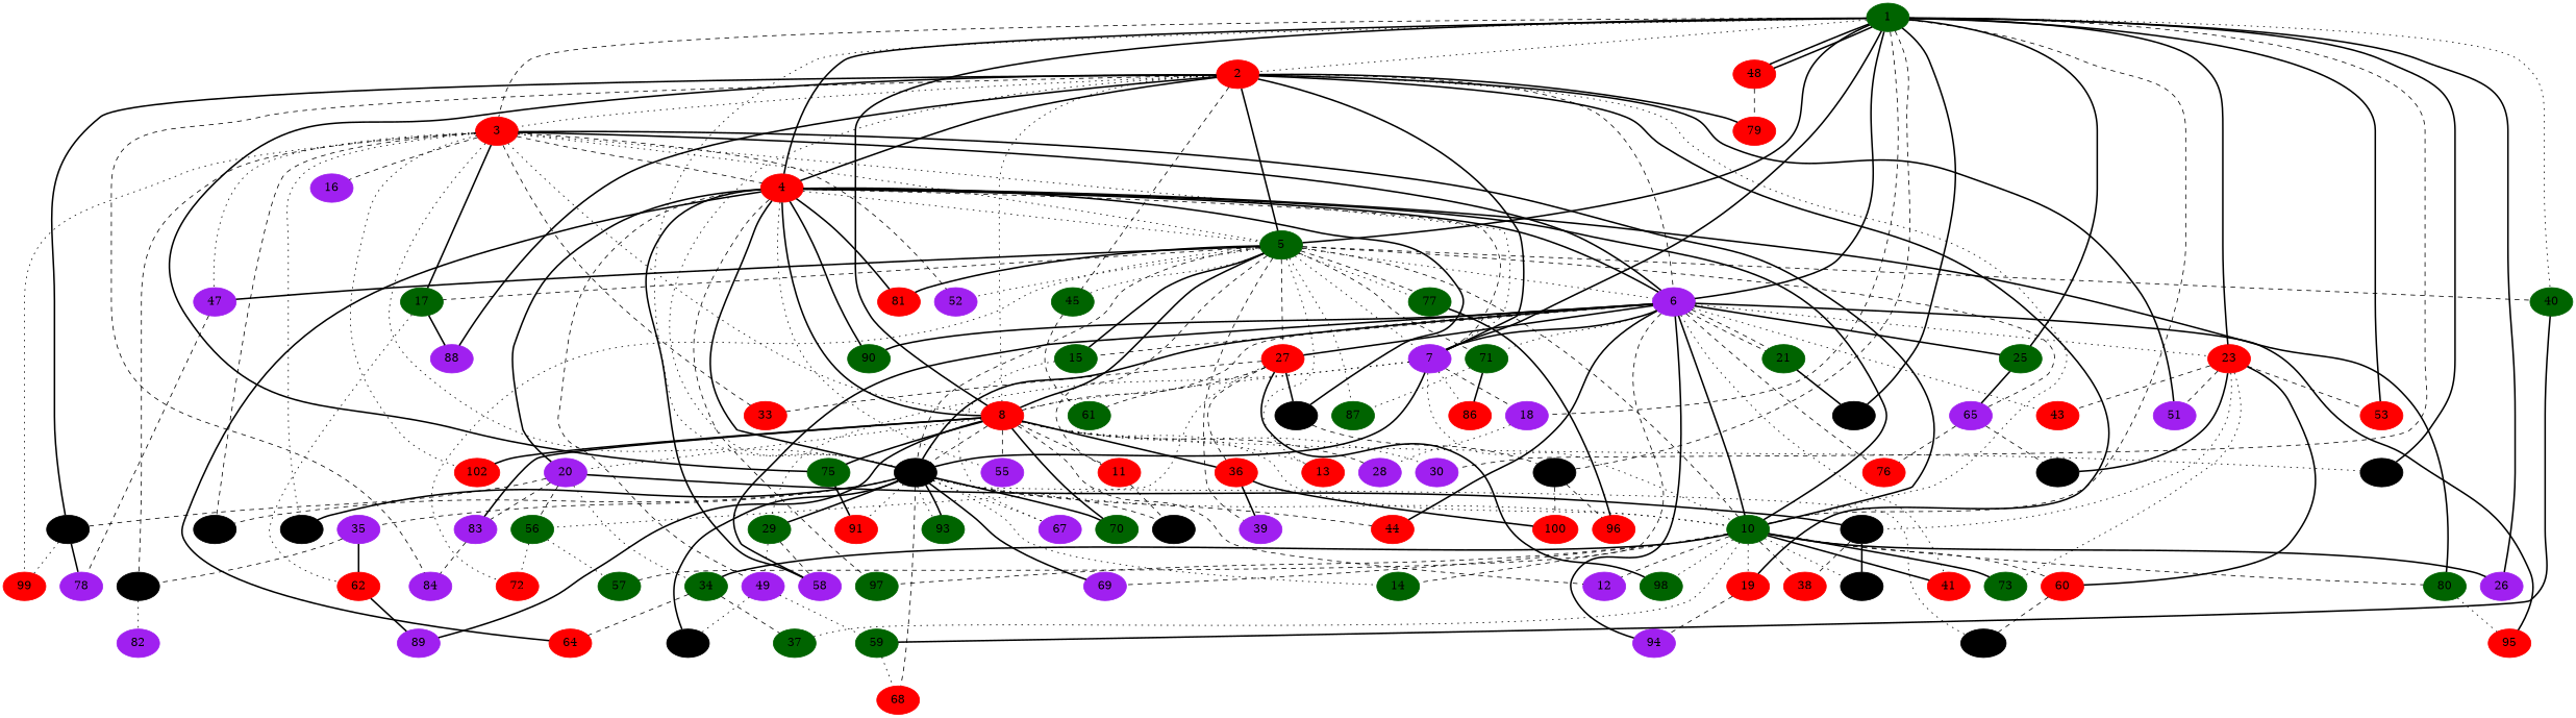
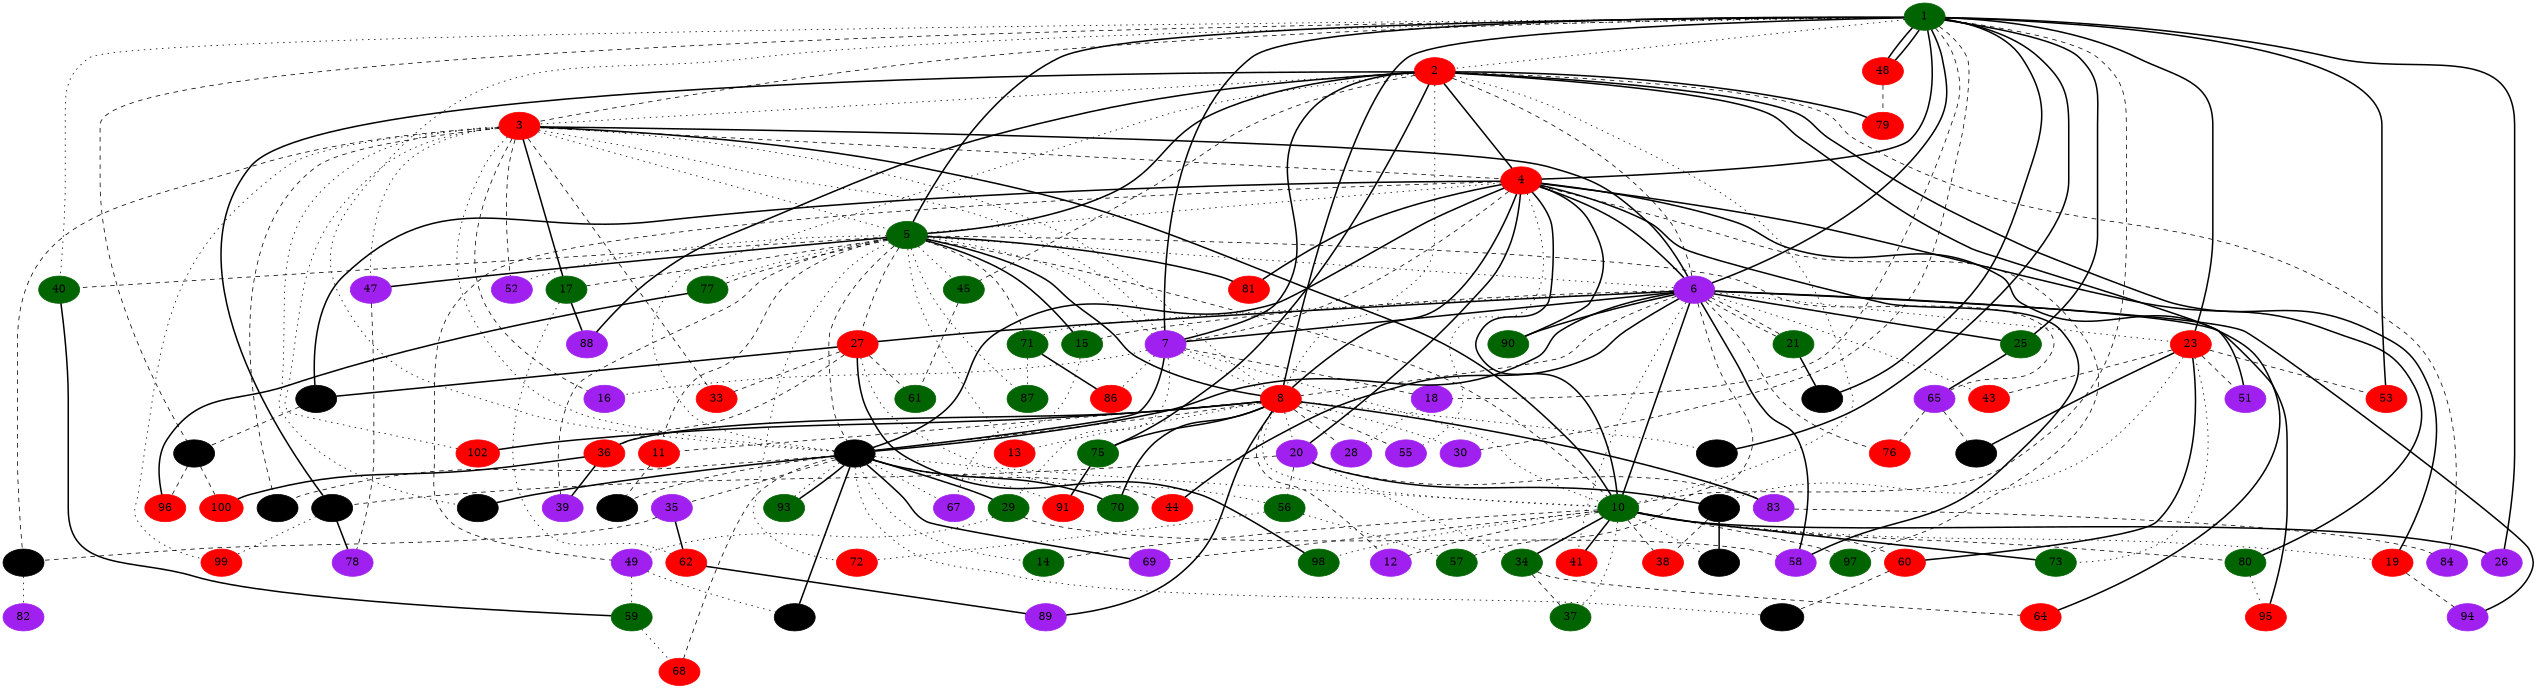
  graph {
    node [color=red style=filled]
    edge [style=bold]
    1 [color=darkgreen]
    2
    3
    4
    5 [color=darkgreen]
    6 [color=purple]
    7 [color=purple]
    8
    9 [color=black]
    10 [color=darkgreen]
    18 [color=purple]
    23
    25 [color=darkgreen]
    26 [color=purple]
    30 [color=purple]
    40 [color=darkgreen]
    48
    53
    63 [color=black]
    66 [color=black]
    74 [color=black]
    19
    45 [color=darkgreen]
    46 [color=black]
    51 [color=purple]
    75 [color=darkgreen]
    79
    84 [color=purple]
    88 [color=purple]
    16 [color=purple]
    17 [color=darkgreen]
    22 [color=black]
    24 [color=black]
    33
    42 [color=black]
    47 [color=purple]
    52 [color=purple]
    99
    102
    20 [color=purple]
    49 [color=purple]
    54 [color=black]
    55 [color=purple]
    58 [color=purple]
    64
    80 [color=darkgreen]
    81
    90 [color=darkgreen]
    97 [color=darkgreen]
    11
    13
    15 [color=darkgreen]
    27
    39 [color=purple]
    65 [color=purple]
    71 [color=darkgreen]
    72
    77 [color=darkgreen]
    87 [color=darkgreen]
    21 [color=darkgreen]
    41
    43
    44
    57 [color=darkgreen]
    76
    94 [color=purple]
    95
    29 [color=darkgreen]
    86
    12 [color=purple]
    28 [color=purple]
    36
    70 [color=darkgreen]
    83 [color=purple]
    89 [color=purple]
    35 [color=purple]
    14 [color=darkgreen]
    31 [color=black]
    67 [color=purple]
    68
    69 [color=purple]
    85 [color=black]
    91
    93 [color=darkgreen]
    101 [color=black]
    34 [color=darkgreen]
    37 [color=darkgreen]
    38
    50 [color=black]
    60
    73 [color=darkgreen]
    98 [color=darkgreen]
    32 [color=black]
    92 [color=black]
    59 [color=darkgreen]
    100
    96
    61 [color=darkgreen]
    78 [color=purple]
    62
    82 [color=purple]
    56 [color=darkgreen]
    1 -- 2 [style=dotted]
    1 -- 3 [style=dashed]
    1 -- 4
    1 -- 5
    1 -- 6
    1 -- 7
    1 -- 8
    1 -- 9 [style=dotted]
    1 -- 10 [style=dashed]
    1 -- 18 [style=dashed]
    1 -- 23
    1 -- 25
    1 -- 26
    1 -- 30 [style=dashed]
    1 -- 40 [style=dotted]
    1 -- 48
    1 -- 48
    1 -- 53
    1 -- 63
    1 -- 66 [style=dashed]
    1 -- 74
    2 -- 3 [style=dotted]
    2 -- 4
    2 -- 5
    2 -- 6 [style=dashed]
    2 -- 7
    2 -- 8 [style=dotted]
    2 -- 9 [style=dotted]
    2 -- 10 [style=dotted]
    2 -- 19
    2 -- 45 [style=dashed]
    2 -- 46
    2 -- 51
    2 -- 75
    2 -- 79
    2 -- 84 [style=dashed]
    2 -- 88
    3 -- 4 [style=dashed]
    3 -- 5 [style=dotted]
    3 -- 6
    3 -- 7 [style=dotted]
    3 -- 8 [style=dotted]
    3 -- 9 [style=dotted]
    3 -- 10
    3 -- 16 [style=dashed]
    3 -- 17
    3 -- 22 [style=dashed]
    3 -- 24 [style=dotted]
    3 -- 33 [style=dashed]
    3 -- 42 [style=dashed]
    3 -- 47 [style=dotted]
    3 -- 52 [style=dashed]
    3 -- 99 [style=dotted]
    3 -- 102 [style=dotted]
    4 -- 5 [style=dotted]
    4 -- 6
    4 -- 7 [style=dashed]
    4 -- 8
    4 -- 9
    4 -- 10
    4 -- 20
    4 -- 49 [style=dashed]
    4 -- 54
    4 -- 55 [style=dotted]
    4 -- 58
    4 -- 64
    4 -- 80
    4 -- 81
    4 -- 90
    4 -- 97 [style=dashed]
    5 -- 6 [style=dotted]
    5 -- 7 [style=dotted]
    5 -- 8
    5 -- 9 [style=dashed]
    5 -- 10 [style=dashed]
    5 -- 40 [style=dashed]
    5 -- 45 [style=dotted]
    5 -- 17 [style=dashed]
    5 -- 47
    5 -- 52 [style=dotted]
    5 -- 81
    5 -- 11 [style=dashed]
    5 -- 13 [style=dotted]
    5 -- 15
    5 -- 27 [style=dashed]
    5 -- 39 [style=dashed]
    5 -- 65 [style=dashed]
    5 -- 71 [style=dashed]
    5 -- 72 [style=dotted]
    5 -- 77 [style=dotted]
    5 -- 77 [style=dashed]
    5 -- 87 [style=dotted]
    6 -- 7
    6 -- 8 [style=dashed]
    6 -- 9
    6 -- 10
    6 -- 23 [style=dotted]
    6 -- 25
    6 -- 58
    6 -- 90
    6 -- 15 [style=dashed]
    6 -- 27
    6 -- 71 [style=dotted]
    6 -- 21 [style=dashed]
    6 -- 21 [style=dashed]
    6 -- 41 [style=dotted]
    6 -- 43 [style=dotted]
    6 -- 44
    6 -- 57 [style=dashed]
    6 -- 76 [style=dashed]
    6 -- 94
    6 -- 95
    7 -- 8 [style=dotted]
    7 -- 9
    7 -- 10 [style=dotted]
    7 -- 18 [style=dashed]
+   7 -- 16 [style=dotted]
    7 -- 29 [style=dotted]
    7 -- 86 [style=dotted]
    8 -- 9 [style=dashed]
    8 -- 10 [style=dotted]
    8 -- 30 [style=dotted]
    8 -- 74 [style=dotted]
    8 -- 75
    8 -- 102
    8 -- 20 [style=dotted]
    8 -- 55 [style=dashed]
    8 -- 11 [style=dashed]
    8 -- 13 [style=dotted]
    8 -- 12 [style=dashed]
    8 -- 28 [style=dashed]
    8 -- 36
    8 -- 70
    8 -- 83
    8 -- 89
    9 -- 10 [style=dotted]
    9 -- 22 [style=dashed]
    9 -- 24
    9 -- 44 [style=dashed]
    9 -- 29
    9 -- 70
    9 -- 35 [style=dashed]
    9 -- 14 [style=dotted]
    9 -- 31 [style=dashed]
    9 -- 67 [style=dotted]
    9 -- 68 [style=dashed]
    9 -- 69
    9 -- 85
    9 -- 91 [style=dotted]
    9 -- 93 [style=dotted]
    9 -- 93
    9 -- 101 [style=dotted]
    10 -- 26
    10 -- 19 [style=dotted]
    10 -- 80 [style=dashed]
    10 -- 97 [style=dashed]
    10 -- 41
    10 -- 12 [style=dashed]
    10 -- 14 [style=dashed]
    10 -- 69 [style=dashed]
    10 -- 34
    10 -- 37 [style=dotted]
    10 -- 38 [style=dashed]
    10 -- 50 [style=dotted]
    10 -- 60 [style=dashed]
    10 -- 73
    10 -- 98 [style=dotted]
    18 -- 28 [style=dotted]
    23 -- 53 [style=dashed]
    23 -- 51 [style=dashed]
    23 -- 43 [style=dashed]
    23 -- 60
    23 -- 73 [style=dotted]
    23 -- 32 [style=dotted]
    23 -- 92
    25 -- 65
    40 -- 59
    48 -- 79 [style=dashed]
    66 -- 100 [style=dashed]
    66 -- 96 [style=dashed]
    19 -- 94 [style=dashed]
    45 -- 61 [style=dashed]
    46 -- 99 [style=dotted]
    46 -- 78
    75 -- 91
    17 -- 88
    17 -- 62 [style=dotted]
    42 -- 82 [style=dotted]
    47 -- 78 [style=dashed]
    20 -- 46 [style=dashed]
    20 -- 83 [style=dashed]
    20 -- 34 [style=dotted]
    20 -- 32
    20 -- 56 [style=dashed]
    49 -- 85 [style=dotted]
    49 -- 59 [style=dotted]
    54 -- 66 [style=dashed]
    80 -- 95 [style=dotted]
    11 -- 31 [style=dashed]
    15 -- 67 [style=dotted]
    27 -- 33 [style=dashed]
    27 -- 54
    27 -- 36 [style=dashed]
    27 -- 98
    27 -- 61 [style=dashed]
    27 -- 56 [style=dotted]
    65 -- 76 [style=dashed]
    65 -- 92 [style=dashed]
    71 -- 87 [style=dotted]
    71 -- 86
    77 -- 96
    21 -- 63
    29 -- 49 [style=dotted]
    29 -- 58 [style=dashed]
    36 -- 39
    36 -- 100
    83 -- 84 [style=dashed]
    35 -- 42 [style=dashed]
    35 -- 62
    34 -- 64 [style=dashed]
    34 -- 37 [style=dashed]
    60 -- 101 [style=dashed]
    32 -- 38 [style=dashed]
    32 -- 50
    59 -- 68 [style=dotted]
    62 -- 89
    56 -- 72 [style=dotted]
    56 -- 57 [style=dotted]
  }
